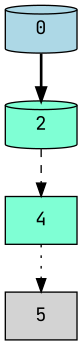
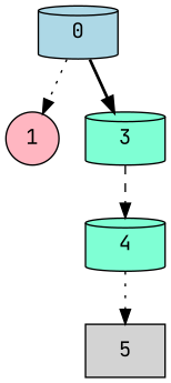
  digraph {
    fontname="JetBrains Mono"
    node [fillcolor=aquamarine fontname="JetBrains Mono" shape=cylinder style=filled]
    edge [fontname="JetBrains Mono" style=dotted]
    0 [fillcolor=lightblue]
-   2
-   4 [shape=box]
+   1 [fillcolor=lightpink shape=circle]
+   2 [label=3]
+   4
    5 [fillcolor=lightgrey shape=box]
+   0 -> 1
    0 -> 2 [style=bold]
    2 -> 4 [style=dashed]
    4 -> 5
  }
